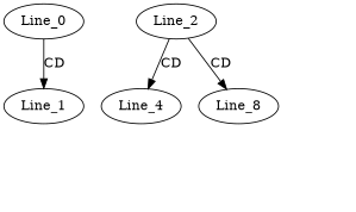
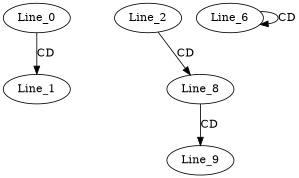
  digraph {
    Line_0
    Line_1
    Line_2
-   Line_4
    Line_8
+   Line_6
+   Line_9
    Line_0 -> Line_1 [label=CD]
-   Line_2 -> Line_4 [label=CD]
    Line_2 -> Line_8 [label=CD]
+   Line_8 -> Line_9 [label=CD]
+   Line_6 -> Line_6 [label=CD]
  }
